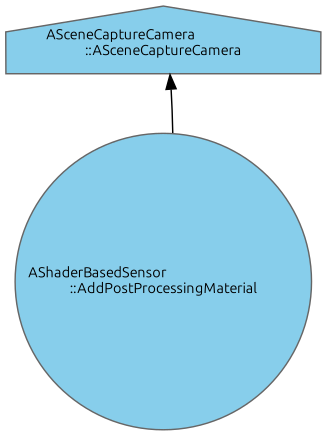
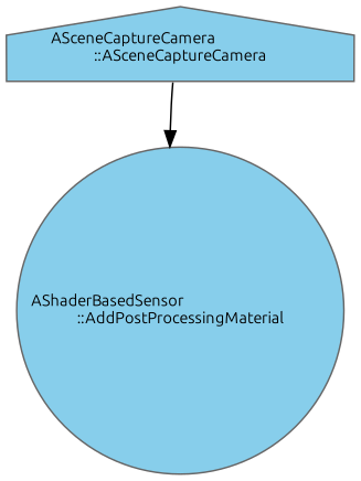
  digraph {
    rankdir=TB
    fontname=Ubuntu
    node [color=gray40 fillcolor=skyblue fontname=Ubuntu fontsize=10 style=filled]
    n1 [fontcolor=black height=0.2 label="ASceneCaptureCamera\l::ASceneCaptureCamera" shape=house width=0.4]
    n2 [height=0.2 label="AShaderBasedSensor\l::AddPostProcessingMaterial" shape=circle width=0.4]
-   n2 -> n1 [color=black fontname=Ubuntu fontsize=10 labelfontname=Helvetica labelfontsize=10 style=solid]
+   n1 -> n2 [color=black fontname=Ubuntu fontsize=10 labelfontname=Helvetica labelfontsize=10 style=solid]
  }
